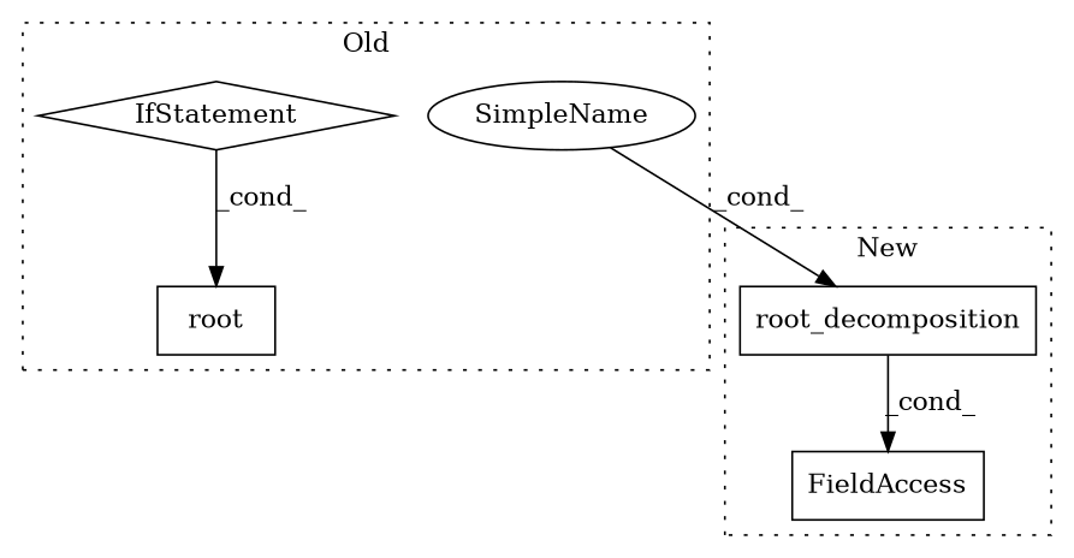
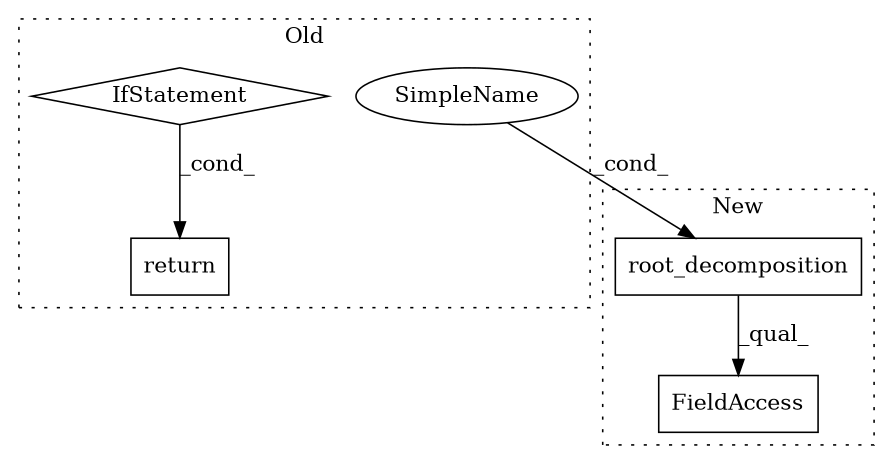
  digraph {
    node [shape=box]
    n1 [a=32 l=20 label=root_decomposition s=4958]
    n2 [a=22 l=47 label=FieldAccess s=4936]
-   n3 [a=41 l=7 label=root s=4917]
+   n3 [a=41 l=7 label=return s=4917]
    n4 [a=25 l="4,2" label=IfStatement s="4847,4907" shape=diamond]
    n5 [a=42 label=SimpleName shape=ellipse]
    subgraph cluster_1 {
      label=New
      style=dotted
      n1
      n2
    }
    subgraph cluster_2 {
      label=Old
      style=dotted
      n3
      n4
      n5
    }
-   n1 -> n2 [label=_cond_]
+   n1 -> n2 [label=_qual_]
    n4 -> n3 [label=_cond_]
    n5 -> n1 [label=_cond_]
  }
